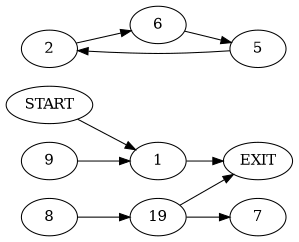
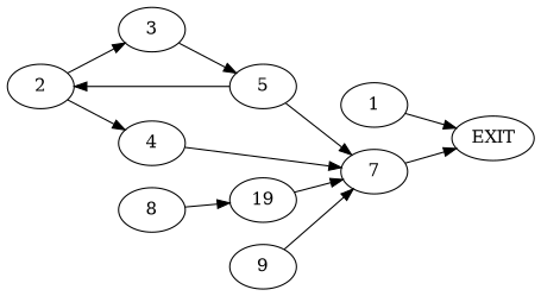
  digraph {
    rankdir=LR
-   n1 [label=START]
    1
    n3 [label=EXIT]
    2
-   3 [label=6]
+   3
+   4
    5
    7
    n9 [label=19]
    8
    9
-   n1 -> 1
    1 -> n3
    2 -> 3
+   2 -> 4
    3 -> 5
+   4 -> 7
    5 -> 2
-   n9 -> n3
+   5 -> 7
+   7 -> n3
    n9 -> 7
    8 -> n9
-   9 -> 1
+   9 -> 7
  }
